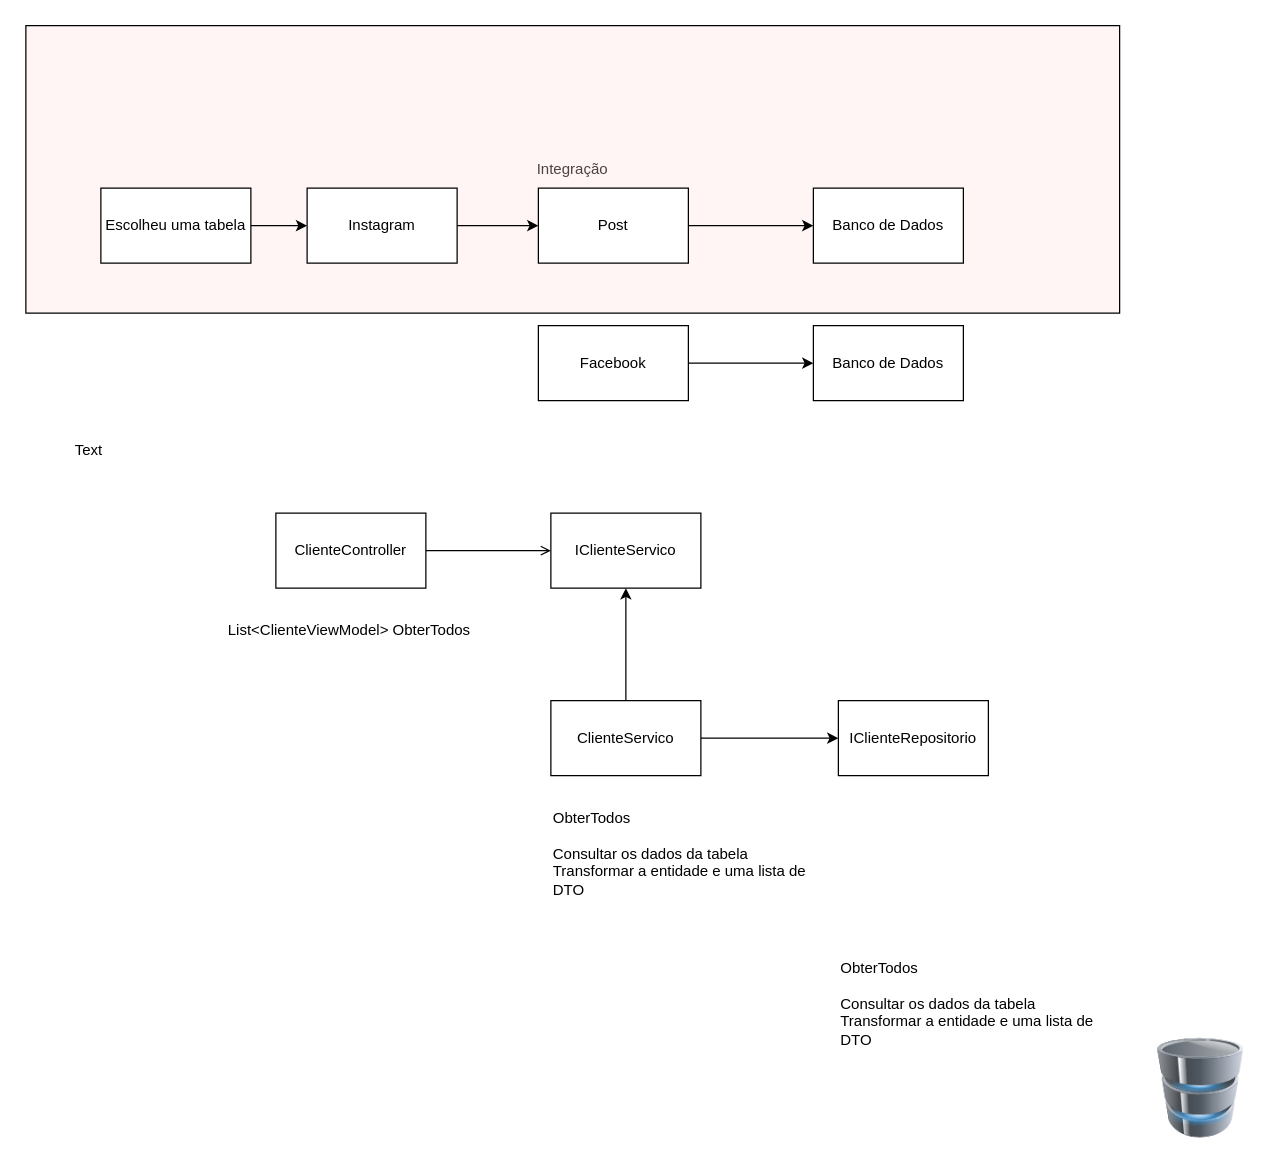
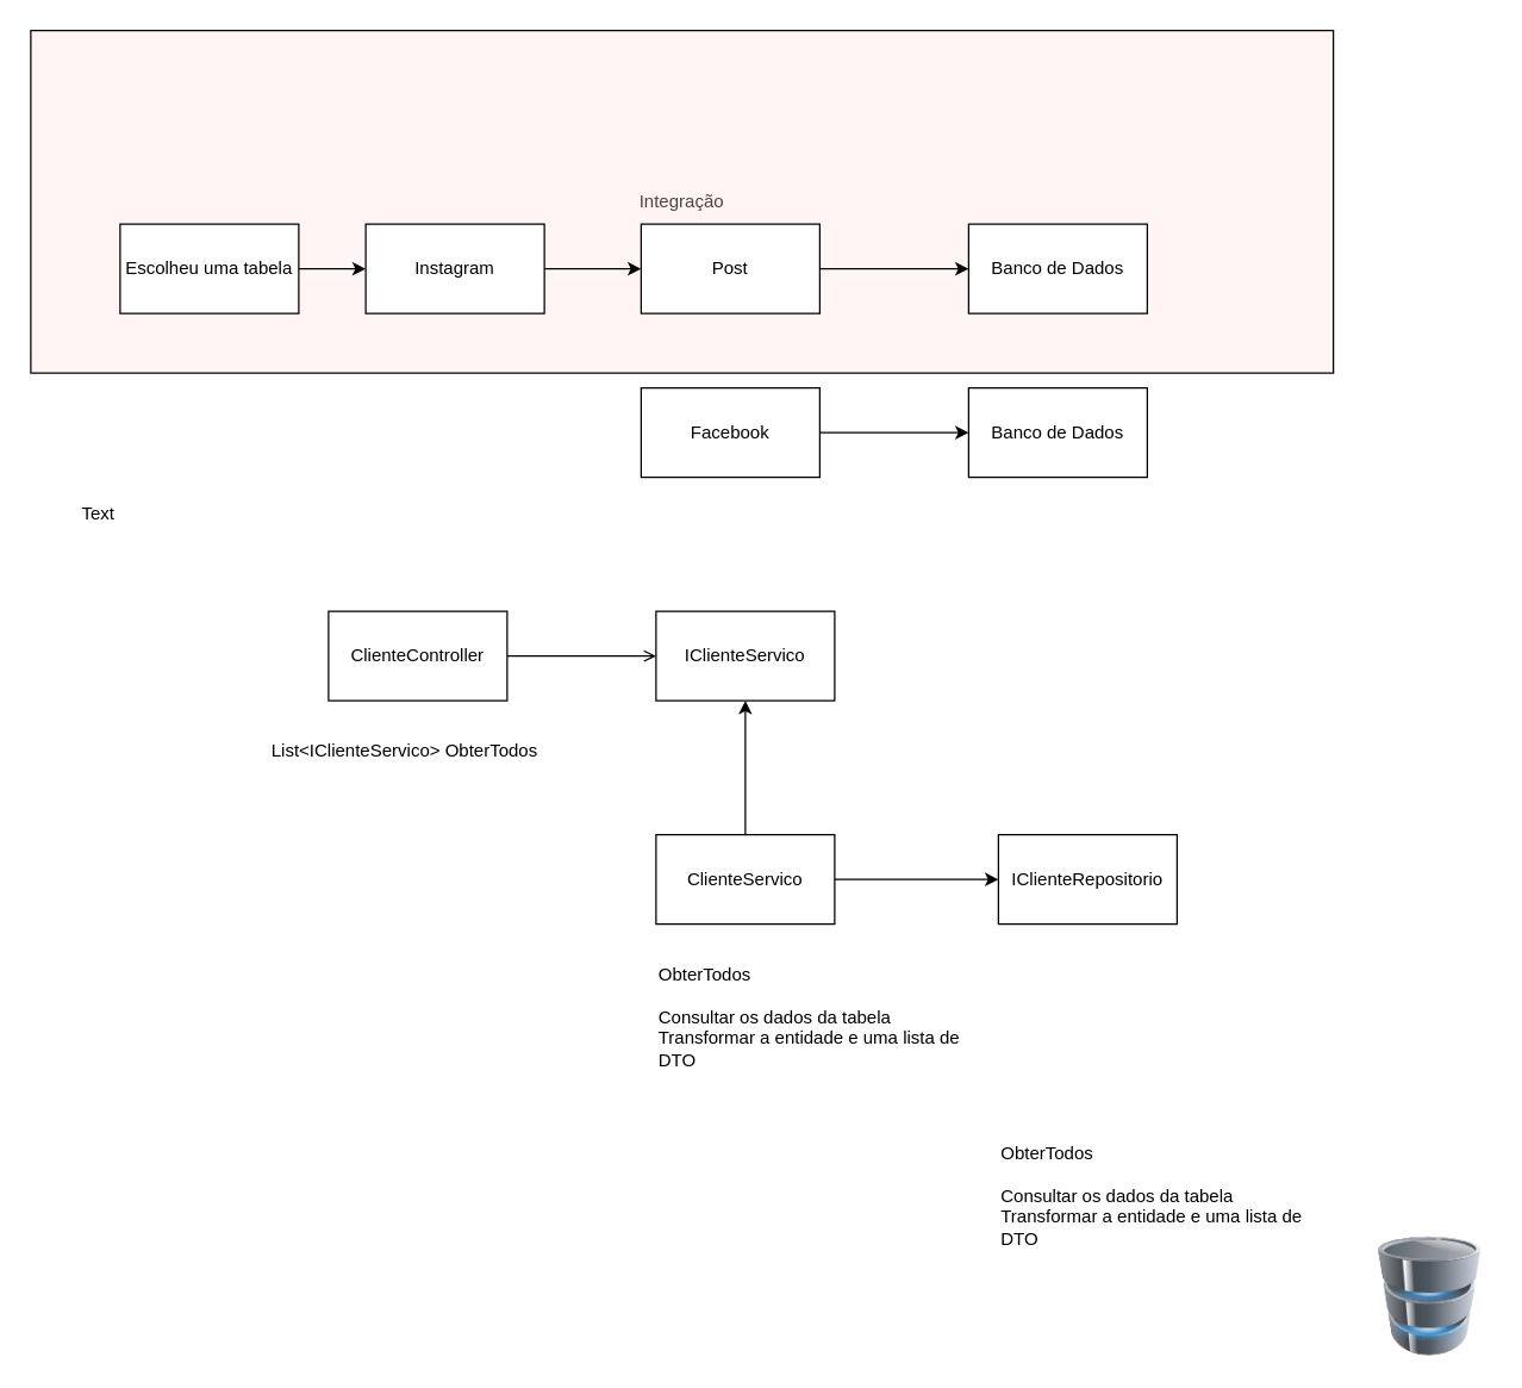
  <mxCell id="0" />
  <mxCell id="1" parent="0" />
  <mxCell id="2" value="Integração" style="rounded=0;whiteSpace=wrap;html=1;labelBackgroundColor=none;fillColor=#FFF5F5;fontColor=#4e4141;" parent="1" vertex="1"><mxGeometry x="20" y="20" width="875" height="230" as="geometry" /></mxCell>
  <mxCell id="3" value="" style="edgeStyle=none;html=1;endArrow=open;" parent="1" source="4" target="5" edge="1"><mxGeometry relative="1" as="geometry" /></mxCell>
  <mxCell id="4" value="ClienteController" style="rounded=0;whiteSpace=wrap;html=1;" parent="1" vertex="1"><mxGeometry x="220" y="410" width="120" height="60" as="geometry" /></mxCell>
  <mxCell id="5" value="IClienteServico" style="rounded=0;whiteSpace=wrap;html=1;" parent="1" vertex="1"><mxGeometry x="440" y="410" width="120" height="60" as="geometry" /></mxCell>
  <mxCell id="6" value="" style="edgeStyle=none;html=1;" parent="1" source="8" target="9" edge="1"><mxGeometry relative="1" as="geometry" /></mxCell>
  <mxCell id="7" style="edgeStyle=none;html=1;fontColor=#4e4141;" parent="1" source="8" target="5" edge="1"><mxGeometry relative="1" as="geometry" /></mxCell>
  <mxCell id="8" value="ClienteServico" style="rounded=0;whiteSpace=wrap;html=1;" parent="1" vertex="1"><mxGeometry x="440" y="560" width="120" height="60" as="geometry" /></mxCell>
  <mxCell id="9" value="IClienteRepositorio" style="rounded=0;whiteSpace=wrap;html=1;" parent="1" vertex="1"><mxGeometry x="670" y="560" width="120" height="60" as="geometry" /></mxCell>
  <mxCell id="10" value="" style="image;html=1;image=img/lib/clip_art/computers/Database_128x128.png" parent="1" vertex="1"><mxGeometry x="920" y="830" width="80" height="80" as="geometry" /></mxCell>
  <mxCell id="11" value="ObterTodos&lt;br&gt;&lt;br&gt;Consultar os dados da tabela&lt;br&gt;Transformar a entidade e uma lista de DTO" style="text;html=1;strokeColor=none;fillColor=none;align=left;verticalAlign=top;whiteSpace=wrap;rounded=0;" parent="1" vertex="1"><mxGeometry x="440" y="640" width="210" height="100" as="geometry" /></mxCell>
- <mxCell id="12" value="List&amp;lt;ClienteViewModel&amp;gt; ObterTodos&amp;nbsp;" style="text;html=1;strokeColor=none;fillColor=none;align=left;verticalAlign=top;whiteSpace=wrap;rounded=0;" parent="1" vertex="1"><mxGeometry x="180" y="490" width="250" height="30" as="geometry" /></mxCell>
+ <mxCell id="12" value="List&amp;lt;IClienteServico&amp;gt; ObterTodos&amp;nbsp;" style="text;html=1;strokeColor=none;fillColor=none;align=left;verticalAlign=top;whiteSpace=wrap;rounded=0;" parent="1" vertex="1"><mxGeometry x="180" y="490" width="250" height="30" as="geometry" /></mxCell>
  <mxCell id="13" value="ObterTodos&lt;br&gt;&lt;br&gt;Consultar os dados da tabela&lt;br&gt;Transformar a entidade e uma lista de DTO" style="text;html=1;strokeColor=none;fillColor=none;align=left;verticalAlign=top;whiteSpace=wrap;rounded=0;" parent="1" vertex="1"><mxGeometry x="670" y="760" width="210" height="100" as="geometry" /></mxCell>
  <mxCell id="14" value="" style="edgeStyle=none;html=1;" parent="1" source="15" target="19" edge="1"><mxGeometry relative="1" as="geometry" /></mxCell>
  <mxCell id="15" value="Instagram" style="rounded=0;whiteSpace=wrap;html=1;" parent="1" vertex="1"><mxGeometry x="245" y="150" width="120" height="60" as="geometry" /></mxCell>
  <mxCell id="16" value="" style="edgeStyle=none;html=1;" parent="1" source="17" target="23" edge="1"><mxGeometry relative="1" as="geometry" /></mxCell>
  <mxCell id="17" value="Facebook" style="rounded=0;whiteSpace=wrap;html=1;" parent="1" vertex="1"><mxGeometry x="430" y="260" width="120" height="60" as="geometry" /></mxCell>
  <mxCell id="18" value="" style="edgeStyle=none;html=1;" parent="1" source="19" target="20" edge="1"><mxGeometry relative="1" as="geometry" /></mxCell>
  <mxCell id="19" value="Post" style="rounded=0;whiteSpace=wrap;html=1;" parent="1" vertex="1"><mxGeometry x="430" y="150" width="120" height="60" as="geometry" /></mxCell>
  <mxCell id="20" value="Banco de Dados" style="rounded=0;whiteSpace=wrap;html=1;" parent="1" vertex="1"><mxGeometry x="650" y="150" width="120" height="60" as="geometry" /></mxCell>
  <mxCell id="21" value="" style="edgeStyle=none;html=1;" parent="1" source="22" target="15" edge="1"><mxGeometry relative="1" as="geometry" /></mxCell>
  <mxCell id="22" value="Escolheu uma tabela" style="rounded=0;whiteSpace=wrap;html=1;" parent="1" vertex="1"><mxGeometry x="80" y="150" width="120" height="60" as="geometry" /></mxCell>
  <mxCell id="23" value="Banco de Dados" style="rounded=0;whiteSpace=wrap;html=1;" parent="1" vertex="1"><mxGeometry x="650" y="260" width="120" height="60" as="geometry" /></mxCell>
- <mxCell id="24" value="Text" style="text;html=1;align=center;verticalAlign=middle;resizable=0;points=[];autosize=1;strokeColor=none;fillColor=none;" parent="1" vertex="1"><mxGeometry x="45" y="345" width="50" height="30" as="geometry" /></mxCell>
+ <mxCell id="24" value="Text" style="text;html=1;align=center;verticalAlign=middle;resizable=0;points=[];autosize=1;strokeColor=none;fillColor=none;" parent="1" vertex="1"><mxGeometry x="40" y="330" width="50" height="30" as="geometry" /></mxCell>
